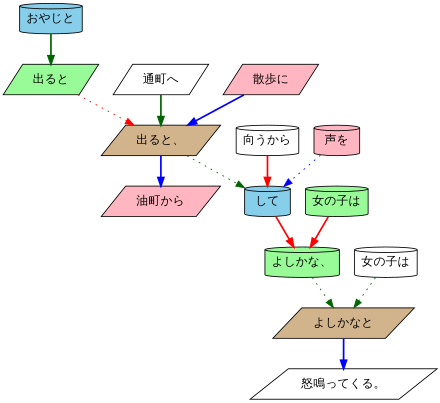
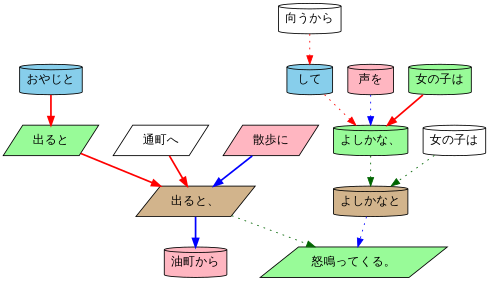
  digraph {
    fontname="Source Code Pro"
    node [fillcolor=palegreen fontname="Source Code Pro" shape=cylinder style=filled]
    edge [color=red fontname="Source Code Pro" style=dotted]
    n1 [fillcolor=skyblue label="おやじと"]
    n2 [label="出ると" shape=parallelogram]
    n3 [fillcolor=tan label="出ると、" shape=parallelogram]
-   n4 [fillcolor=lightpink label="油町から" shape=parallelogram]
-   n5 [fillcolor=white label="怒鳴ってくる。" shape=parallelogram]
+   n4 [fillcolor=lightpink label="油町から"]
+   n5 [label="怒鳴ってくる。" shape=parallelogram]
    n6 [fillcolor=white label="通町へ" shape=parallelogram]
    n7 [fillcolor=lightpink label="散歩に" shape=parallelogram]
    n8 [fillcolor=white label="向うから"]
    n9 [fillcolor=skyblue label="して"]
    n10 [label="よしかな、"]
    n11 [fillcolor=lightpink label="声を"]
-   n12 [fillcolor=tan label="よしかなと" shape=parallelogram]
+   n12 [fillcolor=tan label="よしかなと"]
    n13 [label="女の子は"]
    n14 [fillcolor=white label="女の子は"]
-   n1 -> n2 [color=darkgreen style=bold]
-   n2 -> n3
+   n1 -> n2 [style=bold]
+   n2 -> n3 [style=bold]
    n3 -> n4 [color=blue style=bold]
-   n3 -> n9 [color=darkgreen]
-   n6 -> n3 [color=darkgreen style=bold]
+   n3 -> n5 [color=darkgreen]
+   n6 -> n3 [style=bold]
    n7 -> n3 [color=blue style=bold]
-   n8 -> n9 [style=bold]
-   n9 -> n10 [style=bold]
+   n8 -> n9
+   n9 -> n10
    n10 -> n12 [color=darkgreen]
-   n11 -> n9 [color=blue]
-   n12 -> n5 [color=blue style=bold]
+   n11 -> n10 [color=blue]
+   n12 -> n5 [color=blue]
    n13 -> n10 [style=bold]
    n14 -> n12 [color=darkgreen]
  }
